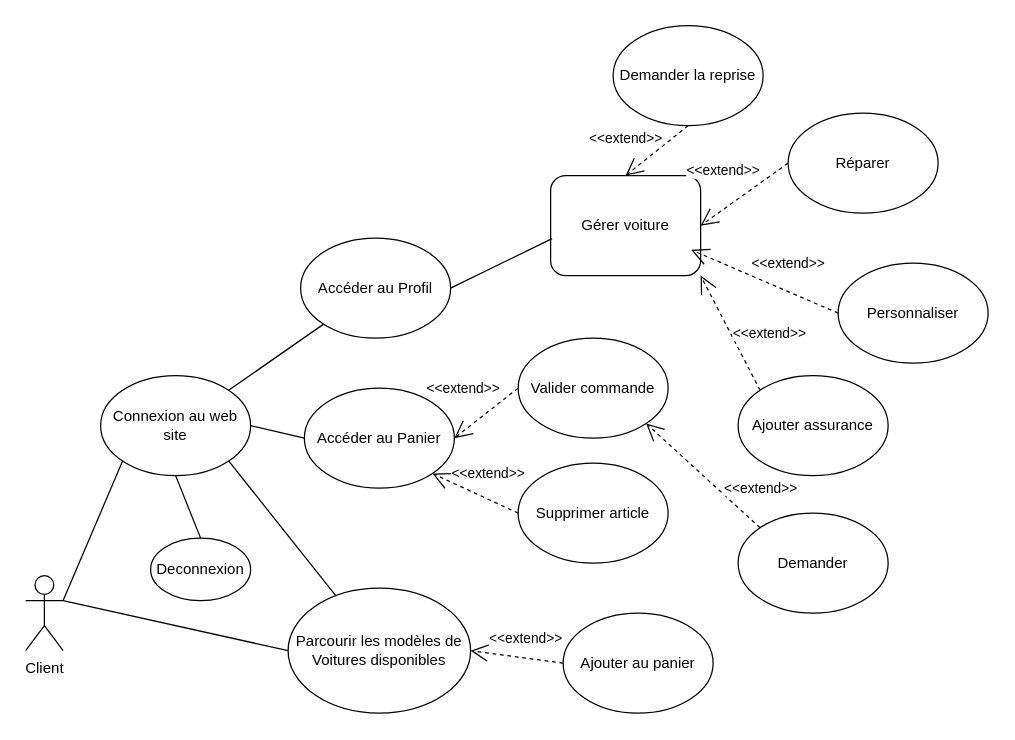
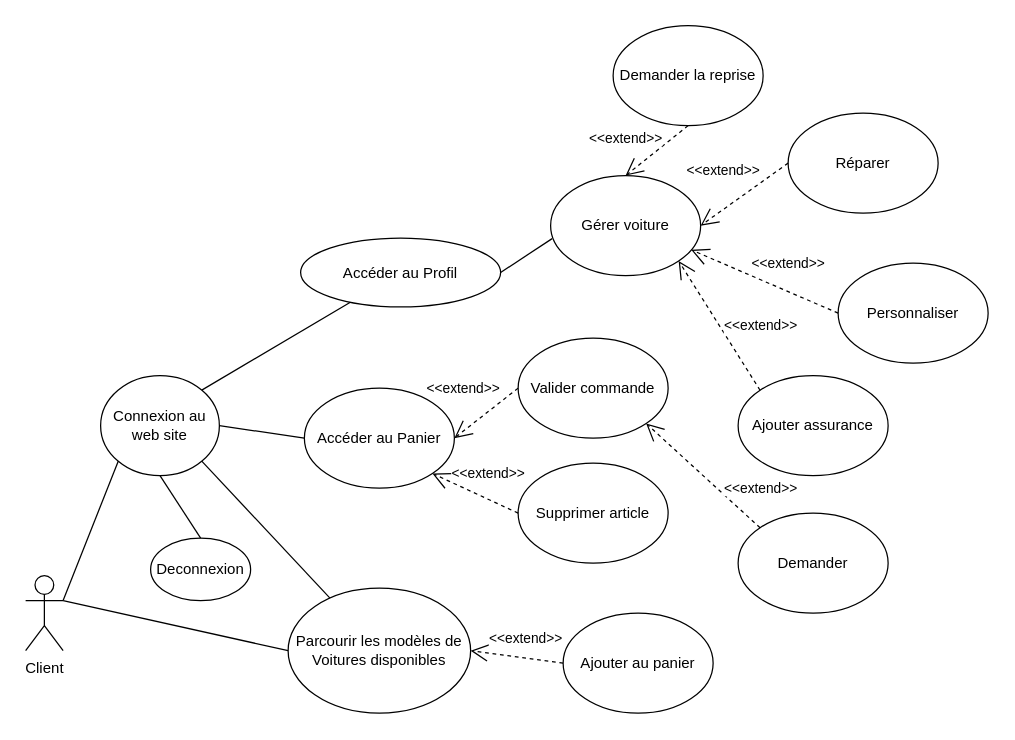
  <mxCell id="0" />
  <mxCell id="1" parent="0" />
  <mxCell id="2" value="Client&lt;br&gt;" style="shape=umlActor;verticalLabelPosition=bottom;verticalAlign=top;html=1;outlineConnect=0;" vertex="1" parent="1"><mxGeometry x="20" y="460" width="30" height="60" as="geometry" /></mxCell>
- <mxCell id="3" value="Connexion au web site" style="ellipse;whiteSpace=wrap;html=1;" vertex="1" parent="1"><mxGeometry x="80" y="300" width="120" height="80" as="geometry" /></mxCell>
+ <mxCell id="3" value="Connexion au web site" style="ellipse;whiteSpace=wrap;html=1;" vertex="1" parent="1"><mxGeometry x="80" y="300" width="95" height="80" as="geometry" /></mxCell>
  <mxCell id="4" value="Deconnexion" style="ellipse;whiteSpace=wrap;html=1;" vertex="1" parent="1"><mxGeometry x="120" y="430" width="80" height="50" as="geometry" /></mxCell>
- <mxCell id="5" value="Accéder au Profil" style="ellipse;whiteSpace=wrap;html=1;" vertex="1" parent="1"><mxGeometry x="240" y="190" width="120" height="80" as="geometry" /></mxCell>
+ <mxCell id="5" value="Accéder au Profil" style="ellipse;whiteSpace=wrap;html=1;" vertex="1" parent="1"><mxGeometry x="240" y="190" width="160" height="55" as="geometry" /></mxCell>
  <mxCell id="6" value="Accéder au Panier" style="ellipse;whiteSpace=wrap;html=1;" vertex="1" parent="1"><mxGeometry x="243" y="310" width="120" height="80" as="geometry" /></mxCell>
  <mxCell id="7" value="Parcourir les modèles de Voitures disponibles" style="ellipse;whiteSpace=wrap;html=1;" vertex="1" parent="1"><mxGeometry x="230" y="470" width="146" height="100" as="geometry" /></mxCell>
  <mxCell id="8" value="Ajouter au panier" style="ellipse;whiteSpace=wrap;html=1;" vertex="1" parent="1"><mxGeometry x="450" y="490" width="120" height="80" as="geometry" /></mxCell>
- <mxCell id="9" value="Gérer voiture" style="whiteSpace=wrap;html=1;rounded=1;" vertex="1" parent="1"><mxGeometry x="440" y="140" width="120" height="80" as="geometry" /></mxCell>
+ <mxCell id="9" value="Gérer voiture" style="ellipse;whiteSpace=wrap;html=1;" vertex="1" parent="1"><mxGeometry x="440" y="140" width="120" height="80" as="geometry" /></mxCell>
  <mxCell id="10" value="&lt;span style=&quot;color: rgba(0 , 0 , 0 , 0) ; font-family: monospace ; font-size: 0px ; background-color: rgb(248 , 249 , 250)&quot;&gt;%3CmxGraphModel%3E%3Croot%3E%3CmxCell%20id%3D%220%22%2F%3E%3CmxCell%20id%3D%221%22%20parent%3D%220%22%2F%3E%3CmxCell%20id%3D%222%22%20value%3D%22%22%20style%3D%22endArrow%3Dnone%3Bhtml%3D1%3BstrokeColor%3D%23000000%3BexitX%3D1%3BexitY%3D0.333%3BexitDx%3D0%3BexitDy%3D0%3BexitPerimeter%3D0%3BentryX%3D0%3BentryY%3D1%3BentryDx%3D0%3BentryDy%3D0%3B%22%20edge%3D%221%22%20parent%3D%221%22%3E%3CmxGeometry%20relative%3D%221%22%20as%3D%22geometry%22%3E%3CmxPoint%20x%3D%2250%22%20y%3D%22290%22%20as%3D%22sourcePoint%22%2F%3E%3CmxPoint%20x%3D%2297.574%22%20y%3D%22258.284%22%20as%3D%22targetPoint%22%2F%3E%3C%2FmxGeometry%3E%3C%2FmxCell%3E%3C%2Froot%3E%3C%2FmxGraphModel%3E&lt;/span&gt;" style="endArrow=none;html=1;strokeColor=#000000;exitX=1;exitY=0.333;exitDx=0;exitDy=0;exitPerimeter=0;entryX=0;entryY=1;entryDx=0;entryDy=0;" edge="1" parent="1" source="2" target="3"><mxGeometry relative="1" as="geometry"><mxPoint x="430" y="490" as="sourcePoint" /><mxPoint x="590" y="490" as="targetPoint" /></mxGeometry></mxCell>
  <mxCell id="11" value="Réparer" style="ellipse;whiteSpace=wrap;html=1;" vertex="1" parent="1"><mxGeometry x="630" y="90" width="120" height="80" as="geometry" /></mxCell>
  <mxCell id="12" value="" style="endArrow=none;html=1;strokeColor=#000000;entryX=0;entryY=0.5;entryDx=0;entryDy=0;" edge="1" parent="1" target="7"><mxGeometry relative="1" as="geometry"><mxPoint x="50" y="480" as="sourcePoint" /><mxPoint x="107.574" y="378.284" as="targetPoint" /></mxGeometry></mxCell>
  <mxCell id="13" value="" style="endArrow=none;html=1;strokeColor=#000000;exitX=1;exitY=0;exitDx=0;exitDy=0;" edge="1" parent="1" source="3" target="5"><mxGeometry relative="1" as="geometry"><mxPoint x="70" y="420" as="sourcePoint" /><mxPoint x="117.574" y="388.284" as="targetPoint" /></mxGeometry></mxCell>
  <mxCell id="14" value="" style="endArrow=none;html=1;strokeColor=#000000;exitX=1;exitY=0.5;exitDx=0;exitDy=0;entryX=0;entryY=0.5;entryDx=0;entryDy=0;" edge="1" parent="1" source="3" target="6"><mxGeometry relative="1" as="geometry"><mxPoint x="192.426" y="321.716" as="sourcePoint" /><mxPoint x="268.381" y="268.813" as="targetPoint" /></mxGeometry></mxCell>
  <mxCell id="15" value="" style="endArrow=none;html=1;strokeColor=#000000;exitX=1;exitY=1;exitDx=0;exitDy=0;" edge="1" parent="1" source="3" target="7"><mxGeometry relative="1" as="geometry"><mxPoint x="210" y="350" as="sourcePoint" /><mxPoint x="304" y="350" as="targetPoint" /></mxGeometry></mxCell>
  <mxCell id="16" value="&lt;span style=&quot;color: rgba(0 , 0 , 0 , 0) ; font-family: monospace ; font-size: 0px ; background-color: rgb(248 , 249 , 250)&quot;&gt;%3CmxGraphModel%3E%3Croot%3E%3CmxCell%20id%3D%220%22%2F%3E%3CmxCell%20id%3D%221%22%20parent%3D%220%22%2F%3E%3CmxCell%20id%3D%222%22%20value%3D%22%22%20style%3D%22endArrow%3Dnone%3Bhtml%3D1%3BstrokeColor%3D%23000000%3BexitX%3D1%3BexitY%3D0.333%3BexitDx%3D0%3BexitDy%3D0%3BexitPerimeter%3D0%3BentryX%3D0%3BentryY%3D1%3BentryDx%3D0%3BentryDy%3D0%3B%22%20edge%3D%221%22%20parent%3D%221%22%3E%3CmxGeometry%20relative%3D%221%22%20as%3D%22geometry%22%3E%3CmxPoint%20x%3D%2250%22%20y%3D%22290%22%20as%3D%22sourcePoint%22%2F%3E%3CmxPoint%20x%3D%2297.574%22%20y%3D%22258.284%22%20as%3D%22targetPoint%22%2F%3E%3C%2FmxGeometry%3E%3C%2FmxCell%3E%3C%2Froot%3E%3C%2FmxGraphModel%3E&lt;/span&gt;" style="endArrow=none;html=1;strokeColor=#000000;exitX=0.5;exitY=0;exitDx=0;exitDy=0;entryX=0.5;entryY=1;entryDx=0;entryDy=0;" edge="1" parent="1" source="4" target="3"><mxGeometry relative="1" as="geometry"><mxPoint x="60" y="490" as="sourcePoint" /><mxPoint x="107.574" y="378.284" as="targetPoint" /></mxGeometry></mxCell>
  <mxCell id="17" value="Valider commande" style="ellipse;whiteSpace=wrap;html=1;" vertex="1" parent="1"><mxGeometry x="414" y="270" width="120" height="80" as="geometry" /></mxCell>
  <mxCell id="18" value="&amp;lt;&amp;lt;extend&amp;gt;&amp;gt;" style="endArrow=open;endSize=12;dashed=1;html=1;exitX=0;exitY=0.5;exitDx=0;exitDy=0;entryX=1;entryY=0.5;entryDx=0;entryDy=0;" edge="1" parent="1" source="17" target="6"><mxGeometry x="0.068" y="-27" width="160" relative="1" as="geometry"><mxPoint x="424" y="460" as="sourcePoint" /><mxPoint x="364.619" y="494.645" as="targetPoint" /><Array as="points" /><mxPoint as="offset" /></mxGeometry></mxCell>
  <mxCell id="19" value="Personnaliser" style="ellipse;whiteSpace=wrap;html=1;" vertex="1" parent="1"><mxGeometry x="670" y="210" width="120" height="80" as="geometry" /></mxCell>
  <mxCell id="20" value="Ajouter assurance" style="ellipse;whiteSpace=wrap;html=1;" vertex="1" parent="1"><mxGeometry x="590" y="300" width="120" height="80" as="geometry" /></mxCell>
  <mxCell id="21" value="&amp;lt;&amp;lt;extend&amp;gt;&amp;gt;" style="endArrow=open;endSize=12;dashed=1;html=1;exitX=0;exitY=0.5;exitDx=0;exitDy=0;entryX=1;entryY=0.5;entryDx=0;entryDy=0;" edge="1" parent="1" source="11" target="9"><mxGeometry x="0.077" y="-25" width="160" relative="1" as="geometry"><mxPoint x="450" y="190" as="sourcePoint" /><mxPoint x="370" y="240" as="targetPoint" /><Array as="points" /><mxPoint as="offset" /></mxGeometry></mxCell>
  <mxCell id="22" value="&amp;lt;&amp;lt;extend&amp;gt;&amp;gt;" style="endArrow=open;endSize=12;dashed=1;html=1;exitX=0;exitY=0.5;exitDx=0;exitDy=0;entryX=0.937;entryY=0.742;entryDx=0;entryDy=0;entryPerimeter=0;" edge="1" parent="1" source="19" target="9"><mxGeometry x="-0.179" y="-21" width="160" relative="1" as="geometry"><mxPoint x="600" y="170" as="sourcePoint" /><mxPoint x="570" y="190" as="targetPoint" /><Array as="points" /><mxPoint as="offset" /></mxGeometry></mxCell>
  <mxCell id="23" value="&amp;lt;&amp;lt;extend&amp;gt;&amp;gt;" style="endArrow=open;endSize=12;dashed=1;html=1;exitX=0;exitY=0;exitDx=0;exitDy=0;entryX=1;entryY=1;entryDx=0;entryDy=0;" edge="1" parent="1" source="20" target="9"><mxGeometry x="-0.284" y="-28" width="160" relative="1" as="geometry"><mxPoint x="680" y="260" as="sourcePoint" /><mxPoint x="562.44" y="209.36" as="targetPoint" /><Array as="points" /><mxPoint as="offset" /></mxGeometry></mxCell>
  <mxCell id="24" value="Supprimer article" style="ellipse;whiteSpace=wrap;html=1;" vertex="1" parent="1"><mxGeometry x="414" y="370" width="120" height="80" as="geometry" /></mxCell>
  <mxCell id="25" value="&amp;lt;&amp;lt;extend&amp;gt;&amp;gt;" style="endArrow=open;endSize=12;dashed=1;html=1;exitX=0;exitY=0.5;exitDx=0;exitDy=0;entryX=1;entryY=0.5;entryDx=0;entryDy=0;" edge="1" parent="1" source="8" target="7"><mxGeometry x="-0.132" y="-16" width="160" relative="1" as="geometry"><mxPoint x="424" y="290" as="sourcePoint" /><mxPoint x="373" y="360" as="targetPoint" /><Array as="points" /><mxPoint as="offset" /></mxGeometry></mxCell>
  <mxCell id="26" value="&amp;lt;&amp;lt;extend&amp;gt;&amp;gt;" style="endArrow=open;endSize=12;dashed=1;html=1;exitX=0;exitY=0.5;exitDx=0;exitDy=0;entryX=1;entryY=1;entryDx=0;entryDy=0;" edge="1" parent="1" source="24" target="6"><mxGeometry x="-0.071" y="-19" width="160" relative="1" as="geometry"><mxPoint x="424" y="320" as="sourcePoint" /><mxPoint x="373" y="360" as="targetPoint" /><Array as="points" /><mxPoint as="offset" /></mxGeometry></mxCell>
  <mxCell id="27" value="" style="endArrow=none;html=1;strokeColor=#000000;exitX=1;exitY=0.5;exitDx=0;exitDy=0;entryX=0.01;entryY=0.63;entryDx=0;entryDy=0;entryPerimeter=0;" edge="1" parent="1" source="5" target="9"><mxGeometry relative="1" as="geometry"><mxPoint x="310" y="200" as="sourcePoint" /><mxPoint x="364" y="160" as="targetPoint" /></mxGeometry></mxCell>
  <mxCell id="28" value="Demander la reprise" style="ellipse;whiteSpace=wrap;html=1;" vertex="1" parent="1"><mxGeometry x="490" y="20" width="120" height="80" as="geometry" /></mxCell>
  <mxCell id="29" value="&amp;lt;&amp;lt;extend&amp;gt;&amp;gt;" style="endArrow=open;endSize=12;dashed=1;html=1;entryX=0.5;entryY=0;entryDx=0;entryDy=0;exitX=0.5;exitY=1;exitDx=0;exitDy=0;" edge="1" parent="1" source="28" target="9"><mxGeometry x="0.415" y="-23" width="160" relative="1" as="geometry"><mxPoint x="640" y="140" as="sourcePoint" /><mxPoint x="570" y="190" as="targetPoint" /><Array as="points" /><mxPoint as="offset" /></mxGeometry></mxCell>
  <mxCell id="30" value="Demander" style="ellipse;whiteSpace=wrap;html=1;" vertex="1" parent="1"><mxGeometry x="590" y="410" width="120" height="80" as="geometry" /></mxCell>
  <mxCell id="31" value="&amp;lt;&amp;lt;extend&amp;gt;&amp;gt;" style="endArrow=open;endSize=12;dashed=1;html=1;exitX=0;exitY=0;exitDx=0;exitDy=0;entryX=1;entryY=1;entryDx=0;entryDy=0;" edge="1" parent="1" source="30" target="17"><mxGeometry x="-0.653" y="-23" width="160" relative="1" as="geometry"><mxPoint x="424" y="320" as="sourcePoint" /><mxPoint x="373" y="360" as="targetPoint" /><Array as="points" /><mxPoint y="-1" as="offset" /></mxGeometry></mxCell>
